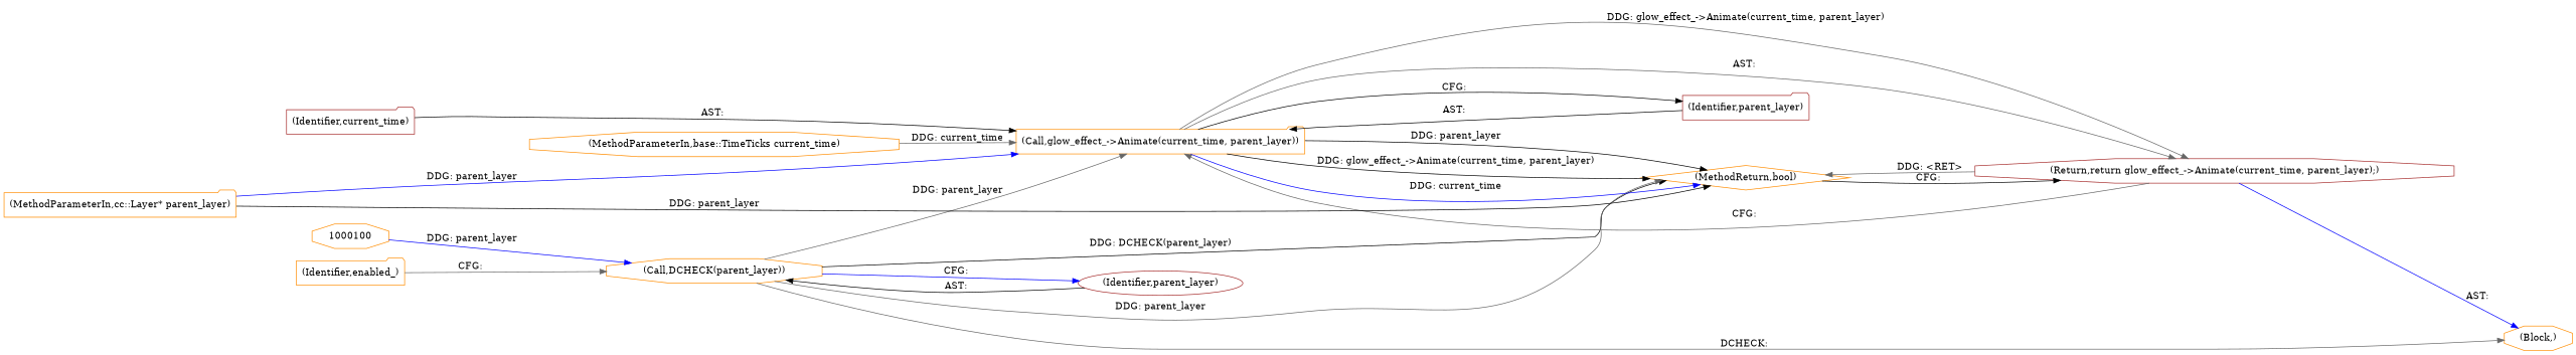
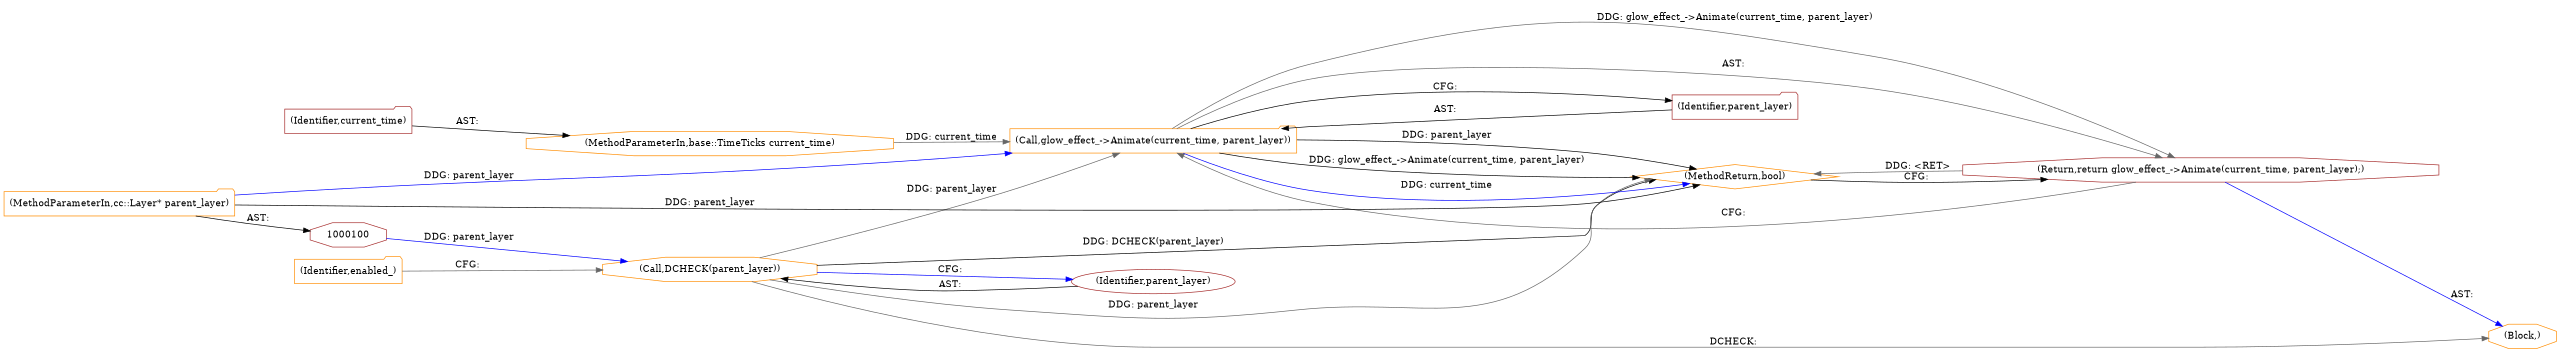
  digraph {
    rankdir=LR
    node [color=darkorange shape=octagon]
    edge [color=black]
    n1 [label="(Call,DCHECK(parent_layer))"]
    n2 [label="(Call,glow_effect_->Animate(current_time, parent_layer))" shape=folder]
    n3 [color=brown label="(Identifier,parent_layer)" shape=ellipse]
    n4 [label="(Block,)"]
    n5 [label="(MethodReturn,bool)" shape=diamond]
    n6 [color=brown label="(Return,return glow_effect_->Animate(current_time, parent_layer);)"]
    n7 [color=brown label="(Identifier,parent_layer)" shape=folder]
    n8 [label="(MethodParameterIn,cc::Layer* parent_layer)" shape=folder]
-   1000100
+   1000100 [color=brown]
    n10 [label="(MethodParameterIn,base::TimeTicks current_time)"]
    n11 [color=brown label="(Identifier,current_time)" shape=folder]
    n12 [label="(Identifier,enabled_)" shape=folder]
    n1 -> n2 [color=gray40 label="DDG: parent_layer"]
    n1 -> n3 [color=blue label="CFG: "]
    n1 -> n4 [color=gray40 label="DCHECK: "]
    n1 -> n5 [label="DDG: DCHECK(parent_layer)"]
    n1 -> n5 [color=gray40 label="DDG: parent_layer"]
    n2 -> n5 [label="DDG: parent_layer"]
    n2 -> n5 [label="DDG: glow_effect_->Animate(current_time, parent_layer)"]
    n2 -> n5 [color=blue label="DDG: current_time"]
    n2 -> n6 [color=gray40 label="AST: "]
    n2 -> n6 [color=gray40 label="DDG: glow_effect_->Animate(current_time, parent_layer)"]
    n2 -> n7 [label="CFG: "]
    n3 -> n1 [label="AST: "]
    n5 -> n6 [label="CFG: "]
    n6 -> n2 [color=gray40 label="CFG: "]
    n6 -> n4 [color=blue label="AST: "]
    n6 -> n5 [color=gray40 label="DDG: <RET>"]
    n7 -> n2 [label="AST: "]
    n8 -> n2 [color=blue label="DDG: parent_layer"]
    n8 -> n5 [label="DDG: parent_layer"]
+   n8 -> 1000100 [label="AST: "]
    1000100 -> n1 [color=blue label="DDG: parent_layer"]
    n10 -> n2 [color=gray40 label="DDG: current_time"]
-   n11 -> n2 [label="AST: "]
+   n11 -> n10 [label="AST: "]
    n12 -> n1 [color=gray40 label="CFG: "]
  }
